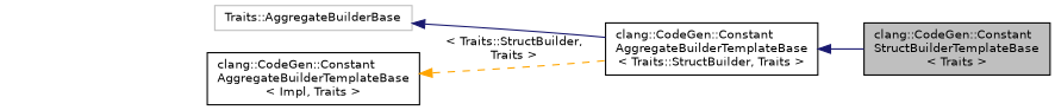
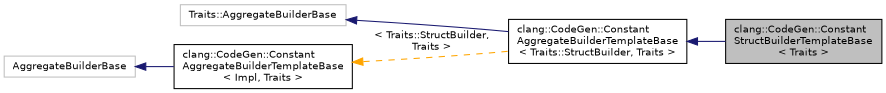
  digraph {
    rankdir=LR
    node [color=black fontname=Helvetica fontsize=10 shape=record]
    edge [color=midnightblue dir=back fontname=Helvetica fontsize=10 labelfontname=Helvetica labelfontsize=10 style=solid]
    n1 [fillcolor=grey75 fontcolor=black height=0.2 label="clang::CodeGen::Constant\lStructBuilderTemplateBase\l\< Traits \>" style=filled width=0.4]
    n2 [height=0.2 label="clang::CodeGen::Constant\lAggregateBuilderTemplateBase\l\< Traits::StructBuilder, Traits \>" width=0.4]
    n3 [color=grey75 height=0.2 label="Traits::AggregateBuilderBase" width=0.4]
    n4 [height=0.2 label="clang::CodeGen::Constant\lAggregateBuilderTemplateBase\l\< Impl, Traits \>" width=0.4]
+   n5 [color=grey75 height=0.2 label=AggregateBuilderBase width=0.4]
    n2 -> n1
    n3 -> n2
    n4 -> n2 [color=orange label=" \< Traits::StructBuilder,\l Traits \>" style=dashed]
+   n5 -> n4
  }
